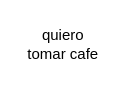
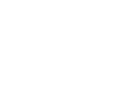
  <mxCell id="0" />
  <mxCell id="1" parent="0" />
- <mxCell id="2" value="quiero tomar cafe" style="text;html=1;strokeColor=none;fillColor=none;align=center;verticalAlign=middle;whiteSpace=wrap;rounded=0;" vertex="1" parent="1"><mxGeometry x="20" y="20" width="60" height="30" as="geometry" /></mxCell>
